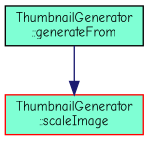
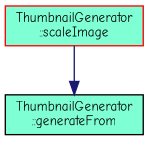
  digraph {
    rankdir=TB
    fontname="Comic Neue"
    node [fillcolor=aquamarine fontname="Comic Neue" fontsize=10 shape=record style=filled]
    n1 [color=black fontcolor=black height=0.2 label="ThumbnailGenerator\l::generateFrom" width=0.4]
    n2 [color=red height=0.2 label="ThumbnailGenerator\l::scaleImage" width=0.4]
-   n1 -> n2 [color=midnightblue fontname="Comic Neue" fontsize=10 labelfontname=Helvetica labelfontsize=10 style=solid]
+   n2 -> n1 [color=midnightblue fontname="Comic Neue" fontsize=10 labelfontname=Helvetica labelfontsize=10 style=solid]
  }
